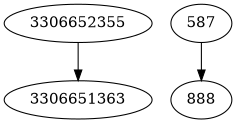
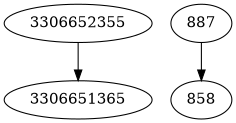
  strict digraph {
    3306652355
-   3306651365 [label=3306651363]
-   887 [label=587]
-   888
+   3306651365
+   887
+   888 [label=858]
    3306652355 -> 3306651365
    887 -> 888
  }
